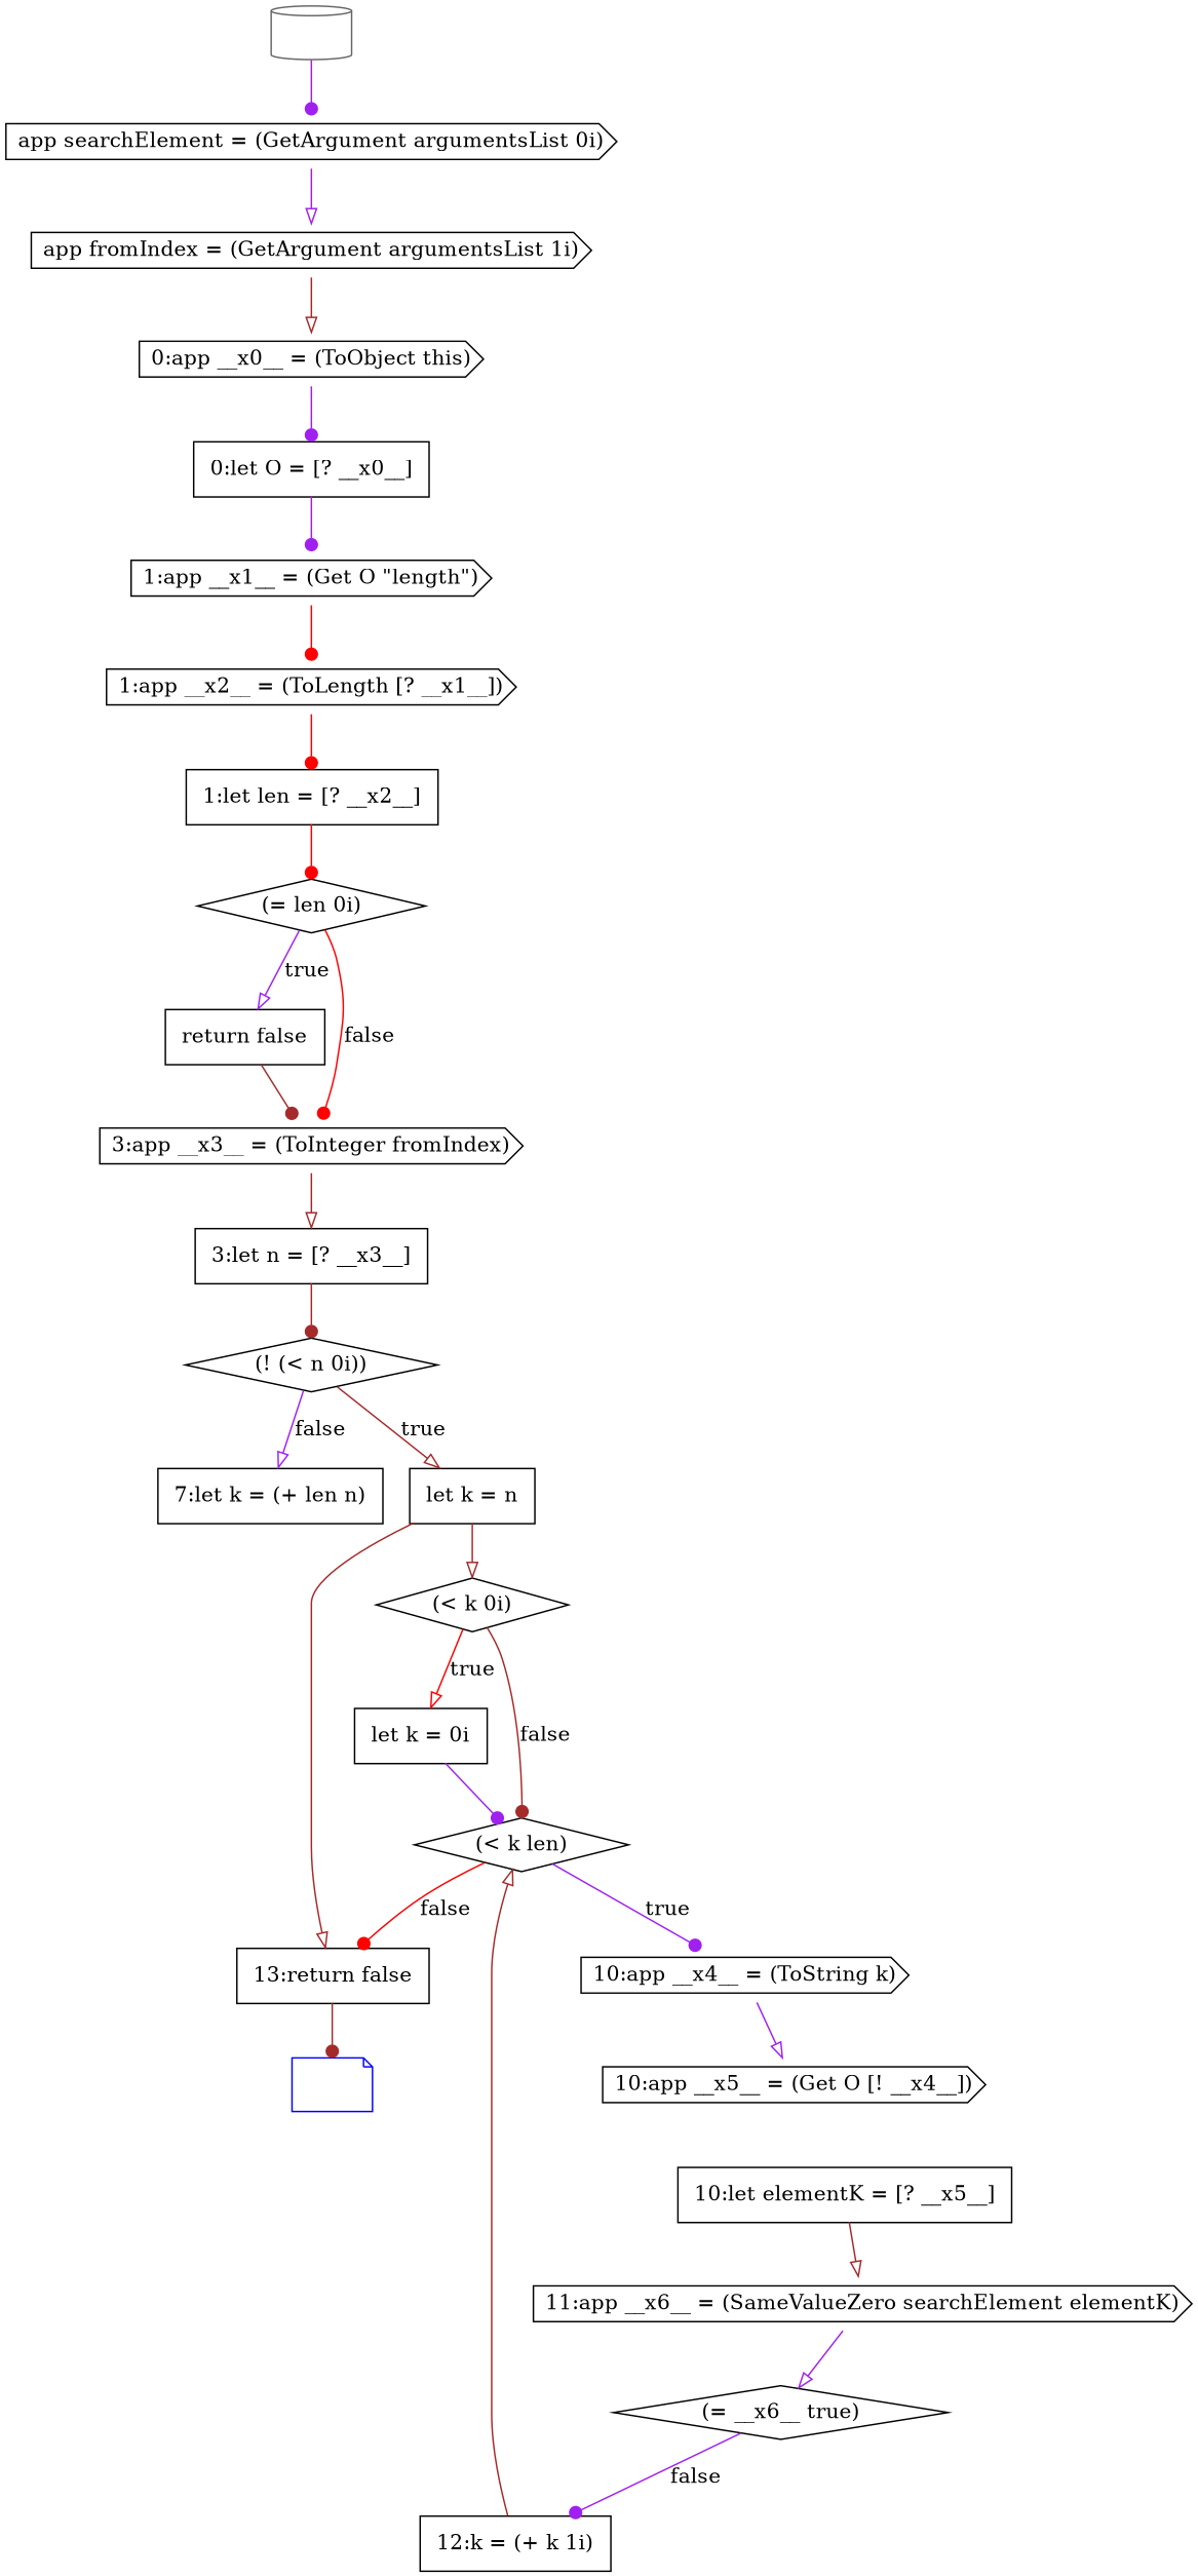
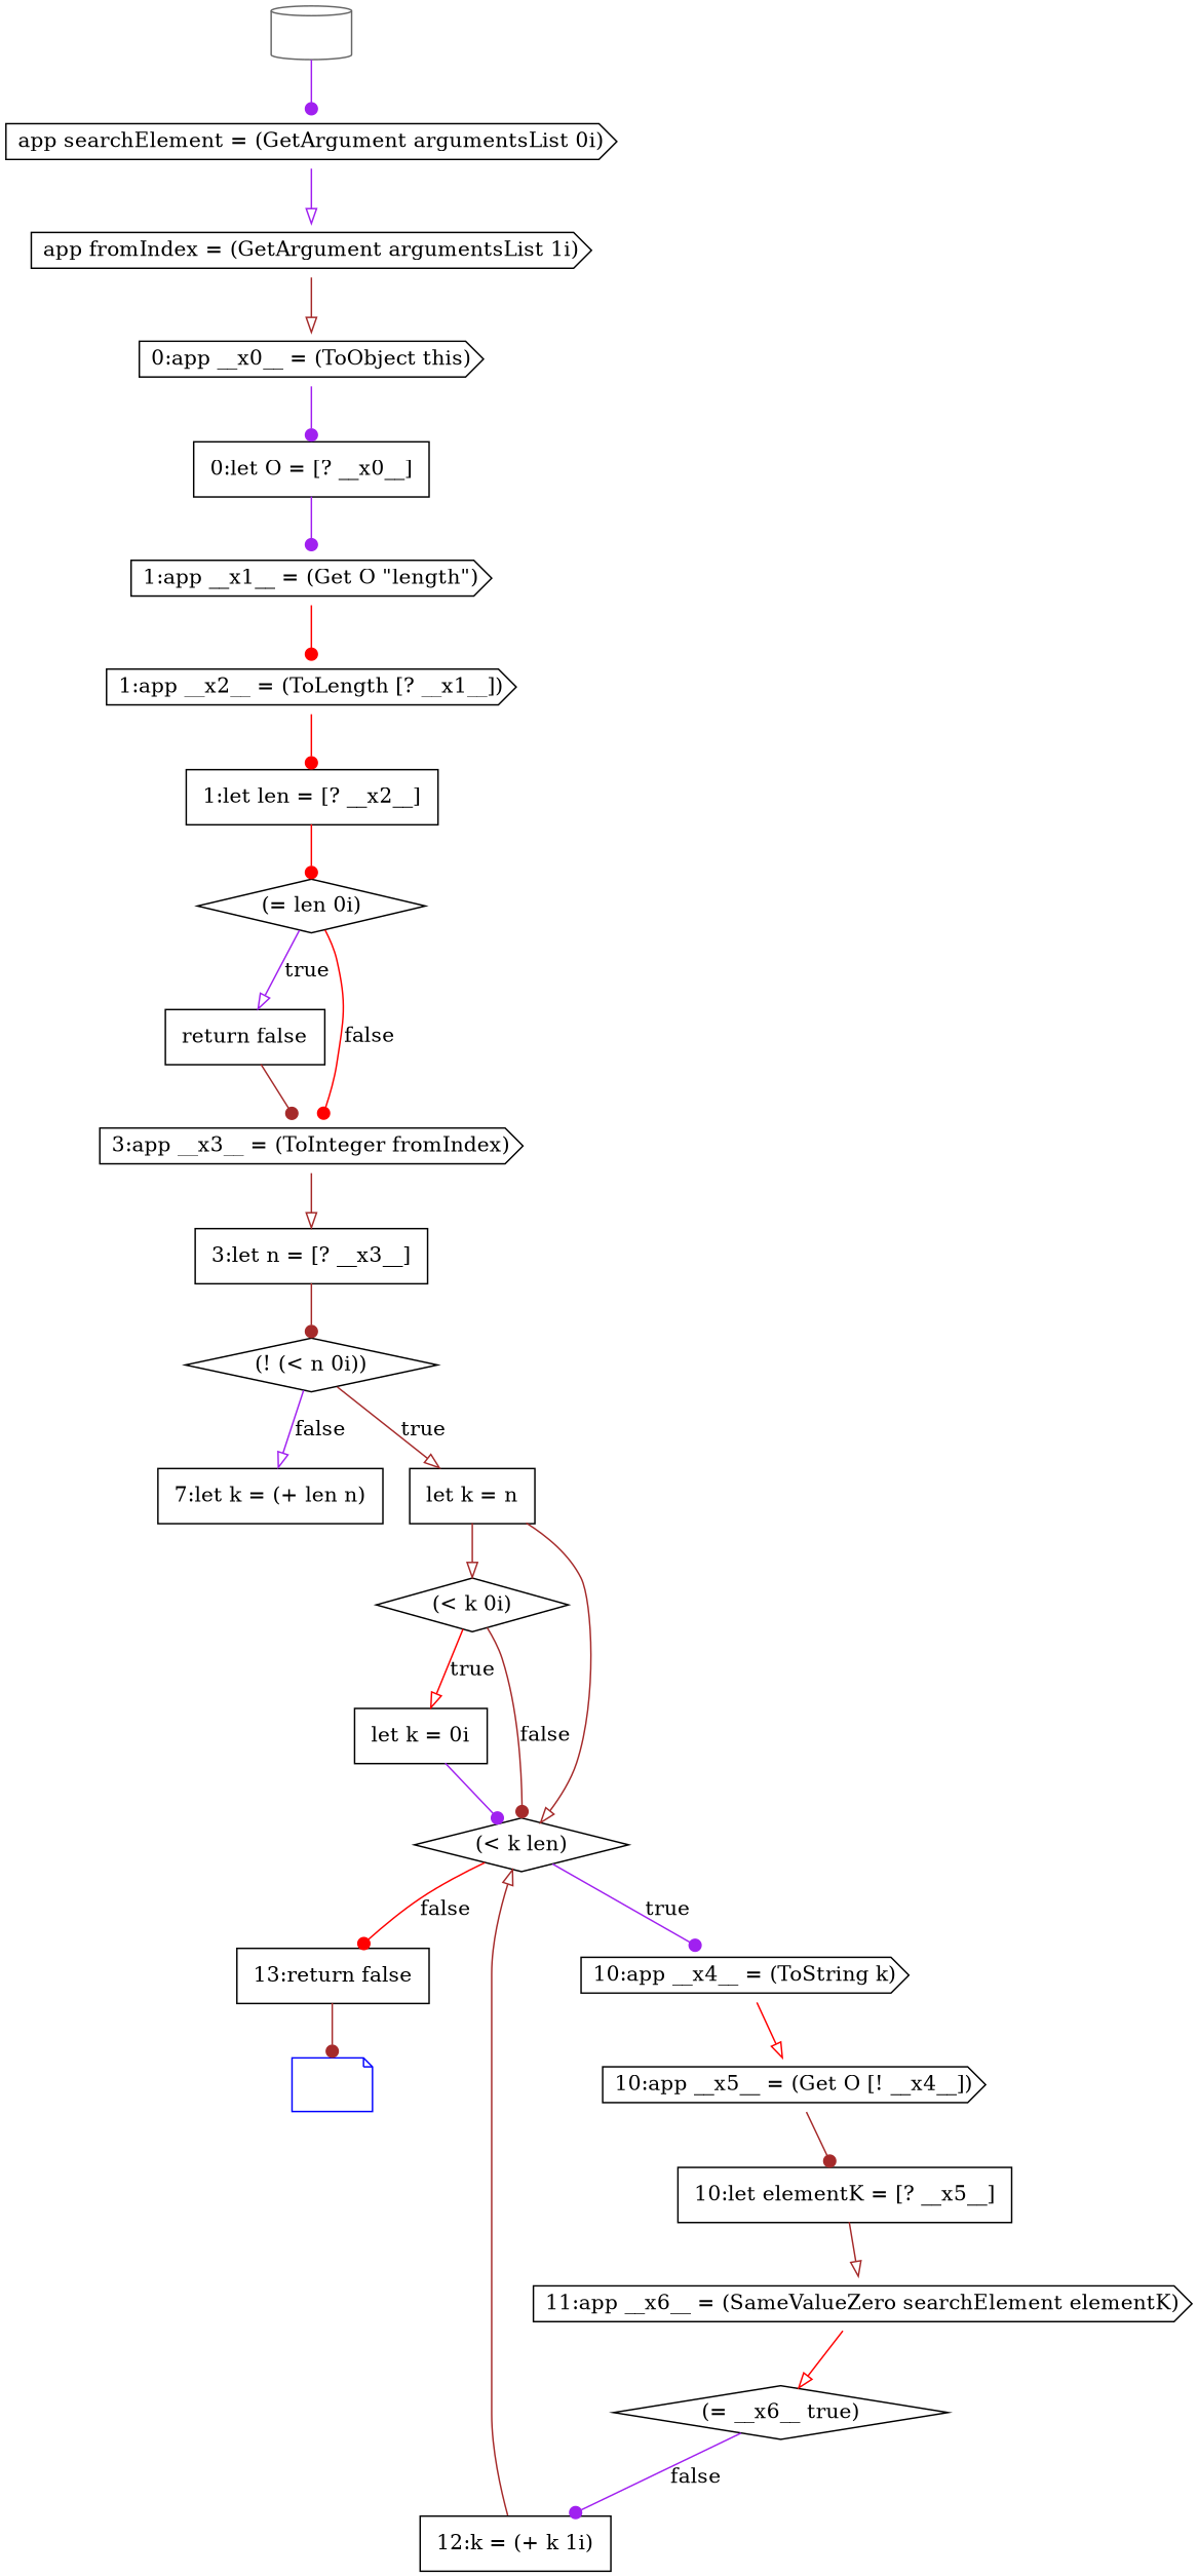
  digraph {
    node [color=black fillcolor=white shape=none style=filled]
    edge [arrowhead=dot color=brown]
    n1 [label=<<font color="black">     <table border="0" cellborder="1" cellspacing="0" cellpadding="10">       <tr><td align="left">let k = 0i</td></tr>     </table>   </font>> margin=0]
    n2 [label=<<font color="black">(&lt; k len)</font>> shape=diamond]
    n3 [label=<<font color="black">10:app __x4__ = (ToString k)</font>> shape=cds]
    n4 [label=<<font color="black">     <table border="0" cellborder="1" cellspacing="0" cellpadding="10">       <tr><td align="left">13:return false</td></tr>     </table>   </font>> margin=0]
    n5 [label=<<font color="black">     <table border="0" cellborder="1" cellspacing="0" cellpadding="10">       <tr><td align="left">1:let len = [? __x2__]</td></tr>     </table>   </font>> margin=0]
    n6 [label=<<font color="black">(= len 0i)</font>> shape=diamond]
    n7 [label=<<font color="black">     <table border="0" cellborder="1" cellspacing="0" cellpadding="10">       <tr><td align="left">return false</td></tr>     </table>   </font>> margin=0]
    n8 [label=<<font color="black">3:app __x3__ = (ToInteger fromIndex)</font>> shape=cds]
    n9 [label=<<font color="black">     <table border="0" cellborder="1" cellspacing="0" cellpadding="10">       <tr><td align="left">7:let k = (+ len n)</td></tr>     </table>   </font>> margin=0]
    n10 [label=<<font color="black">(&lt; k 0i)</font>> shape=diamond]
    n11 [label=<<font color="black">10:app __x5__ = (Get O [! __x4__])</font>> shape=cds]
    n12 [label=<<font color="black">     <table border="0" cellborder="1" cellspacing="0" cellpadding="10">       <tr><td align="left">10:let elementK = [? __x5__]</td></tr>     </table>   </font>> margin=0]
    n13 [label=<<font color="black">11:app __x6__ = (SameValueZero searchElement elementK)</font>> shape=cds]
    n14 [label=<<font color="black">     <table border="0" cellborder="1" cellspacing="0" cellpadding="10">       <tr><td align="left">12:k = (+ k 1i)</td></tr>     </table>   </font>> margin=0]
    n15 [color=blue label=" " shape=note]
    n16 [label=<<font color="black">1:app __x1__ = (Get O &quot;length&quot;)</font>> shape=cds]
    n17 [label=<<font color="black">1:app __x2__ = (ToLength [? __x1__])</font>> shape=cds]
    n18 [label=<<font color="black">app fromIndex = (GetArgument argumentsList 1i)</font>> shape=cds]
    n19 [label=<<font color="black">0:app __x0__ = (ToObject this)</font>> shape=cds]
    n20 [label=<<font color="black">     <table border="0" cellborder="1" cellspacing="0" cellpadding="10">       <tr><td align="left">0:let O = [? __x0__]</td></tr>     </table>   </font>> margin=0]
    n21 [label=<<font color="black">     <table border="0" cellborder="1" cellspacing="0" cellpadding="10">       <tr><td align="left">3:let n = [? __x3__]</td></tr>     </table>   </font>> margin=0]
    n22 [label=<<font color="black">(! (&lt; n 0i))</font>> shape=diamond]
    n23 [label=<<font color="black">     <table border="0" cellborder="1" cellspacing="0" cellpadding="10">       <tr><td align="left">let k = n</td></tr>     </table>   </font>> margin=0]
    n24 [label=<<font color="black">(= __x6__ true)</font>> shape=diamond]
    n25 [color=gray40 label=" " shape=cylinder]
    n26 [label=<<font color="black">app searchElement = (GetArgument argumentsList 0i)</font>> shape=cds]
    n1 -> n2 [color=purple]
    n2 -> n3 [color=purple label=<<font color="black">true</font>>]
    n2 -> n4 [color=red label=<<font color="black">false</font>>]
-   n3 -> n11 [arrowhead=onormal color=purple]
+   n3 -> n11 [arrowhead=onormal color=red]
    n4 -> n15
    n5 -> n6 [color=red]
    n6 -> n7 [arrowhead=onormal color=purple label=<<font color="black">true</font>>]
    n6 -> n8 [color=red label=<<font color="black">false</font>>]
    n7 -> n8
    n8 -> n21 [arrowhead=onormal]
    n10 -> n1 [arrowhead=onormal color=red label=<<font color="black">true</font>>]
    n10 -> n2 [label=<<font color="black">false</font>>]
+   n11 -> n12
    n12 -> n13 [arrowhead=onormal]
-   n13 -> n24 [arrowhead=onormal color=purple]
+   n13 -> n24 [arrowhead=onormal color=red]
    n14 -> n2 [arrowhead=onormal]
    n16 -> n17 [color=red]
    n17 -> n5 [color=red]
    n18 -> n19 [arrowhead=onormal]
    n19 -> n20 [color=purple]
    n20 -> n16 [color=purple]
    n21 -> n22
    n22 -> n9 [arrowhead=onormal color=purple label=<<font color="black">false</font>>]
    n22 -> n23 [arrowhead=onormal label=<<font color="black">true</font>>]
-   n23 -> n4 [arrowhead=onormal]
+   n23 -> n2 [arrowhead=onormal]
    n23 -> n10 [arrowhead=onormal]
    n24 -> n14 [color=purple label=<<font color="black">false</font>>]
    n25 -> n26 [color=purple]
    n26 -> n18 [arrowhead=onormal color=purple]
  }
